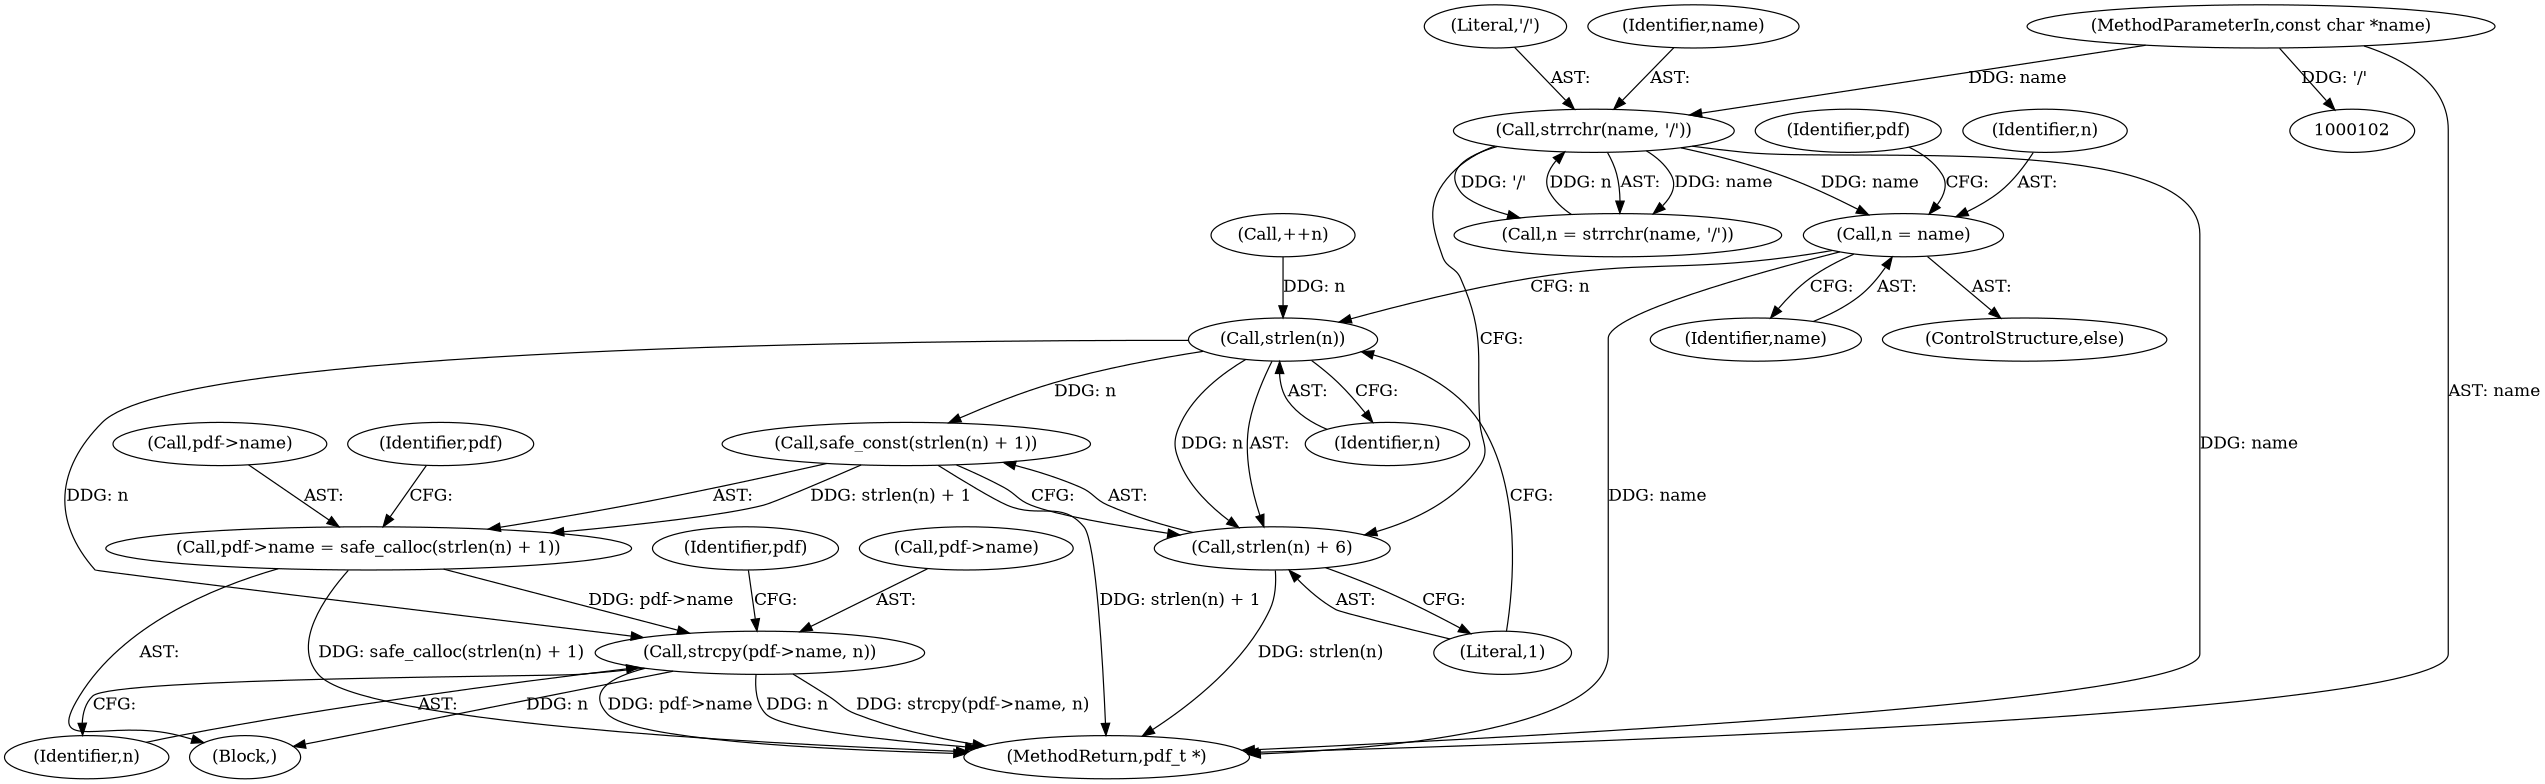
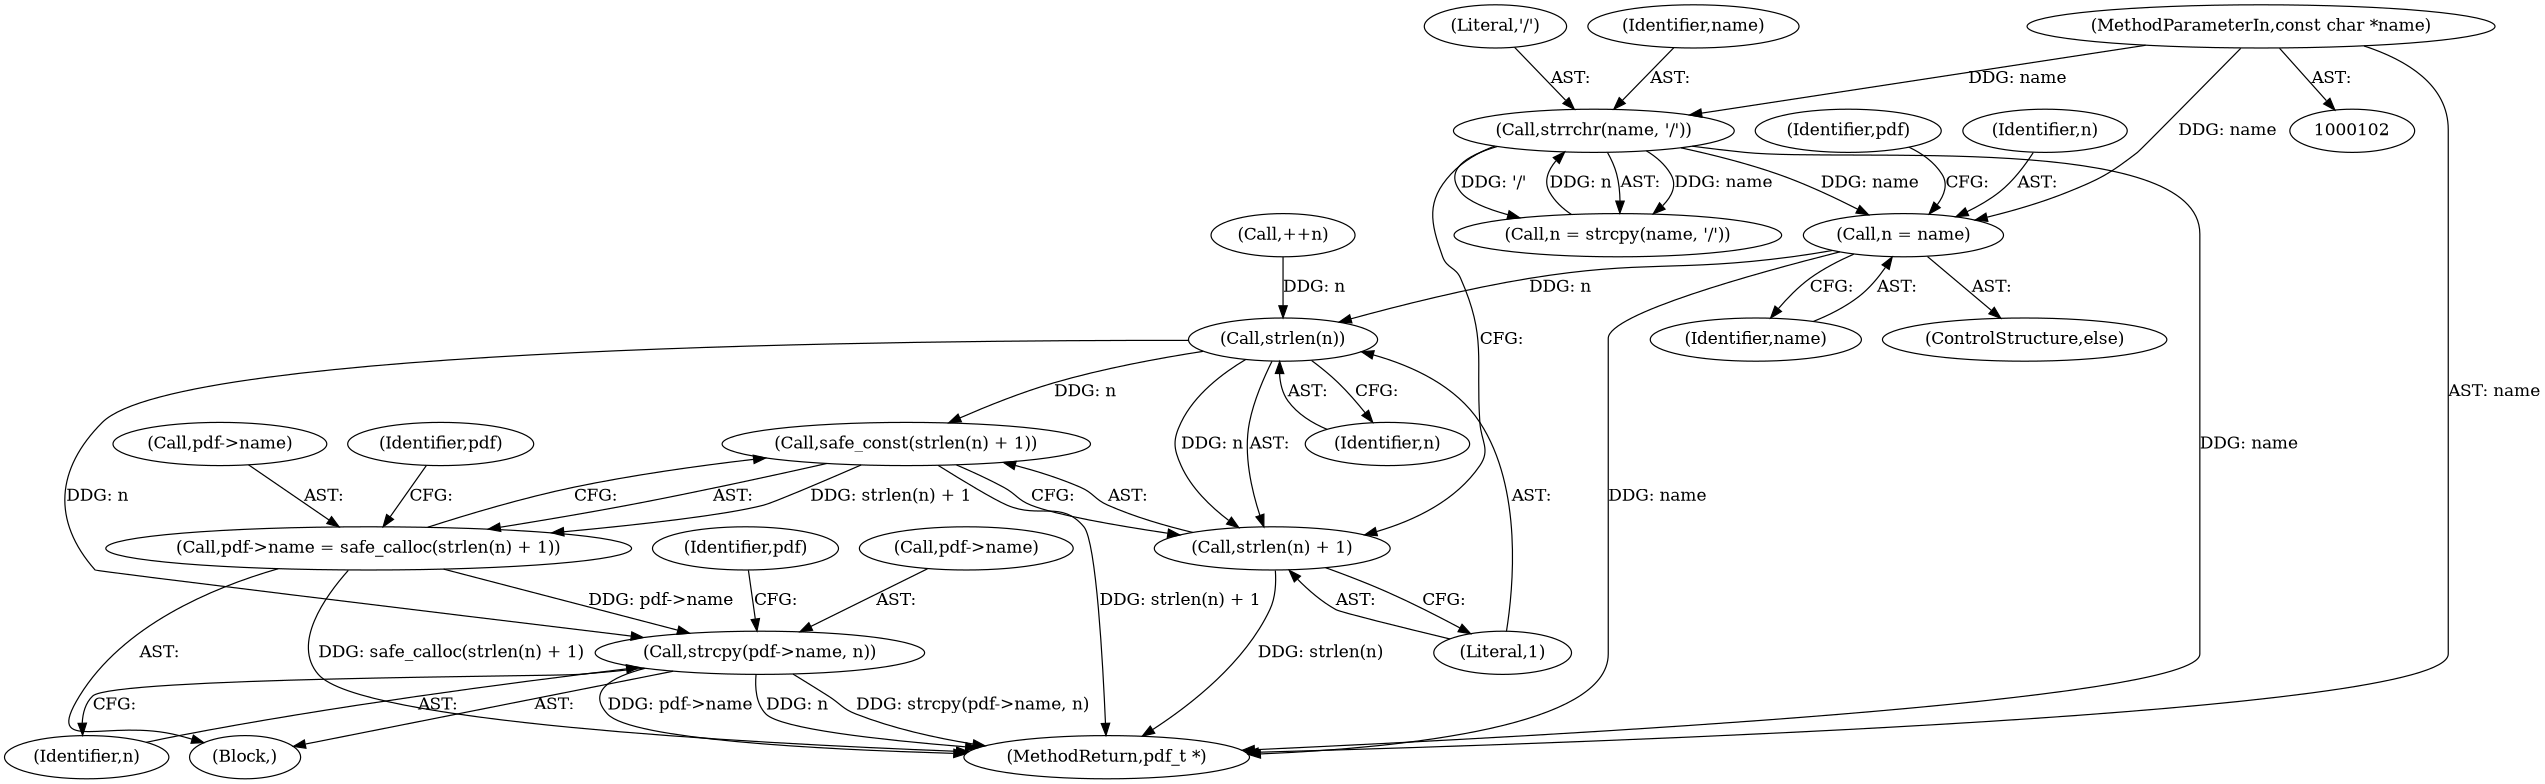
  digraph {
    n1 [label="(Call,n = name)"]
    n2 [label="(Call,strlen(n))"]
    n3 [label="(ControlStructure,else)"]
    n4 [label="(Identifier,name)"]
    n5 [label="(MethodReturn,pdf_t *)"]
    n6 [label="(Call,safe_const(strlen(n) + 1))"]
    n7 [label="(Call,strcpy(pdf->name, n))"]
-   n8 [label="(Call,strlen(n) + 6)"]
+   n8 [label="(Call,strlen(n) + 1)"]
    n9 [label="(Identifier,n)"]
    n10 [label="(Call,strrchr(name, '/'))"]
-   n11 [label="(Call,n = strrchr(name, '/'))"]
+   n11 [label="(Call,n = strcpy(name, '/'))"]
    n12 [label="(Literal,'/')"]
    n13 [label="(MethodParameterIn,const char *name)"]
    1000102
    n15 [label="(Call,pdf->name = safe_calloc(strlen(n) + 1))"]
    n16 [label="(Block,)"]
    n17 [label="(Identifier,n)"]
    n18 [label="(Literal,1)"]
    n19 [label="(Identifier,pdf)"]
    n20 [label="(Call,pdf->name)"]
    n21 [label="(Identifier,pdf)"]
    n22 [label="(Identifier,n)"]
    n23 [label="(Identifier,pdf)"]
    n24 [label="(Identifier,name)"]
    n25 [label="(Call,pdf->name)"]
    n26 [label="(Call,++n)"]
-   n1 -> n2 [label="CFG: n"]
+   n1 -> n2 [label="DDG: n"]
    n1 -> n3 [label="AST: "]
    n1 -> n4 [label="CFG: "]
    n1 -> n5 [label="DDG: name"]
    n2 -> n6 [label="DDG: n"]
    n2 -> n7 [label="DDG: n"]
    n2 -> n8 [label="AST: "]
    n2 -> n8 [label="DDG: n"]
    n2 -> n9 [label="CFG: "]
    n4 -> n1 [label="AST: "]
    n6 -> n5 [label="DDG: strlen(n) + 1"]
    n6 -> n8 [label="CFG: "]
    n6 -> n15 [label="AST: "]
    n6 -> n15 [label="DDG: strlen(n) + 1"]
    n7 -> n5 [label="DDG: n"]
    n7 -> n5 [label="DDG: strcpy(pdf->name, n)"]
    n7 -> n5 [label="DDG: pdf->name"]
-   n7 -> n16 [label="DDG: n"]
+   n7 -> n16 [label="AST: "]
    n7 -> n17 [label="CFG: "]
    n8 -> n5 [label="DDG: strlen(n)"]
    n8 -> n6 [label="AST: "]
    n8 -> n18 [label="CFG: "]
    n9 -> n2 [label="AST: "]
    n10 -> n1 [label="DDG: name"]
    n10 -> n5 [label="DDG: name"]
    n10 -> n8 [label="CFG: "]
    n10 -> n11 [label="AST: "]
    n10 -> n11 [label="DDG: name"]
    n10 -> n11 [label="DDG: '/'"]
    n11 -> n10 [label="DDG: n"]
    n12 -> n10 [label="AST: "]
+   n13 -> n1 [label="DDG: name"]
    n13 -> n5 [label="AST: name"]
    n13 -> n10 [label="DDG: name"]
-   n13 -> 1000102 [label="DDG: '/'"]
+   n13 -> 1000102 [label="AST: "]
    n15 -> n5 [label="DDG: safe_calloc(strlen(n) + 1)"]
+   n15 -> n6 [label="CFG: "]
    n15 -> n7 [label="DDG: pdf->name"]
    n15 -> n16 [label="AST: "]
    n17 -> n7 [label="AST: "]
-   n18 -> n2 [label="CFG: "]
+   n18 -> n2 [label="AST: "]
    n18 -> n8 [label="AST: "]
    n19 -> n7 [label="CFG: "]
    n20 -> n7 [label="AST: "]
    n21 -> n15 [label="CFG: "]
    n22 -> n1 [label="AST: "]
    n23 -> n1 [label="CFG: "]
    n24 -> n10 [label="AST: "]
    n25 -> n15 [label="AST: "]
    n26 -> n2 [label="DDG: n"]
  }
